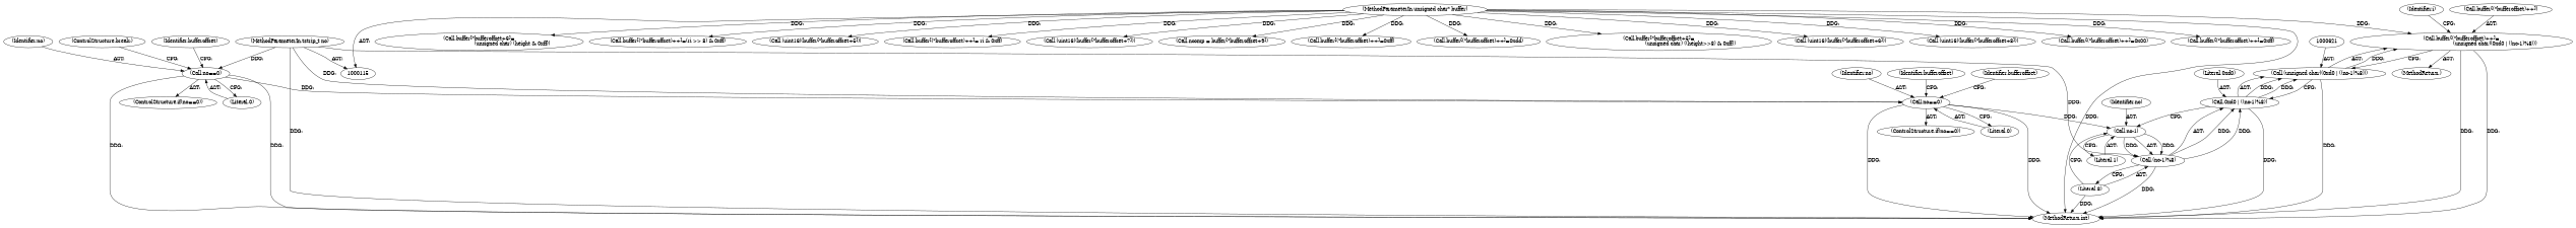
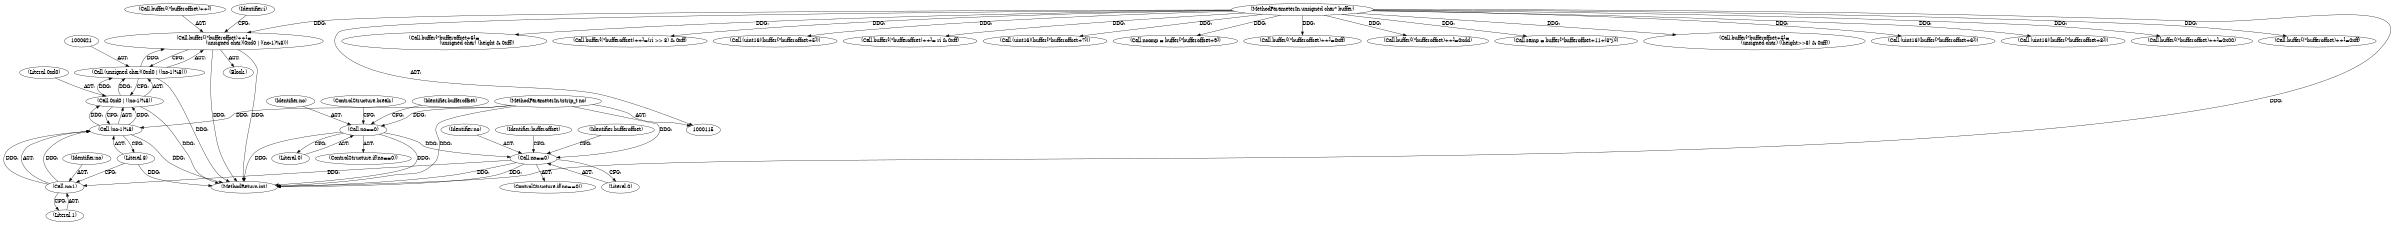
  digraph {
    n1 [label="(Call,buffer[(*bufferoffset)++]=\n                                             (unsigned char)(0xd0 | ((no-1)%8)))"]
    n2 [label="(Call,(unsigned char)(0xd0 | ((no-1)%8)))"]
-   n3 [label="(MethodReturn,)"]
+   n3 [label="(Block,)"]
    n4 [label="(MethodReturn,int)"]
    n5 [label="(Call,0xd0 | ((no-1)%8))"]
    n6 [label="(Call,(no-1)%8)"]
    n7 [label="(Literal,8)"]
    n8 [label="(Call,no-1)"]
    n9 [label="(Literal,1)"]
    n10 [label="(Call,no==0)"]
    n11 [label="(ControlStructure,if(no==0))"]
    n12 [label="(Literal,0)"]
    n13 [label="(Call,no==0)"]
    n14 [label="(ControlStructure,if(no==0))"]
    n15 [label="(Literal,0)"]
    n16 [label="(MethodParameterIn,tstrip_t no)"]
    1000115
    n18 [label="(MethodParameterIn,unsigned char* buffer)"]
    n19 [label="(Call,buffer[*bufferoffset+6]=\n                                            (unsigned char) (height & 0xff))"]
    n20 [label="(Call,buffer[(*bufferoffset)++]=(ri >> 8) & 0xff)"]
    n21 [label="(Call,(uint16)(buffer[*bufferoffset+5]))"]
    n22 [label="(Call,buffer[(*bufferoffset)++]= ri & 0xff)"]
    n23 [label="(Call,(uint16)(buffer[*bufferoffset+7]))"]
    n24 [label="(Call,ncomp = buffer[*bufferoffset+9])"]
    n25 [label="(Call,buffer[(*bufferoffset)++]=0xff)"]
    n26 [label="(Call,buffer[(*bufferoffset)++]=0xdd)"]
+   n27 [label="(Call,samp = buffer[*bufferoffset+11+(3*j)])"]
    n28 [label="(Call,buffer[*bufferoffset+5]=\n                                          (unsigned char) ((height>>8) & 0xff))"]
    n29 [label="(Call,(uint16)(buffer[*bufferoffset+6]))"]
    n30 [label="(Call,(uint16)(buffer[*bufferoffset+8]))"]
    n31 [label="(Call,buffer[(*bufferoffset)++]=0x00)"]
    n32 [label="(Call,buffer[(*bufferoffset)++]=0xff)"]
    n33 [label="(Identifier,no)"]
    n34 [label="(Identifier,bufferoffset)"]
    n35 [label="(Identifier,bufferoffset)"]
    n36 [label="(Identifier,i)"]
    n37 [label="(Identifier,no)"]
    n38 [label="(Literal,0xd0)"]
    n39 [label="(ControlStructure,break;)"]
    n40 [label="(Identifier,bufferoffset)"]
    n41 [label="(Identifier,no)"]
    n42 [label="(Call,buffer[(*bufferoffset)++])"]
    1000621
    n1 -> n2 [label="CFG: "]
    n1 -> n3 [label="AST: "]
    n1 -> n4 [label="DDG: "]
    n1 -> n4 [label="DDG: "]
    n2 -> n1 [label="AST: "]
    n2 -> n1 [label="DDG: "]
    n2 -> n4 [label="DDG: "]
    n2 -> n5 [label="CFG: "]
    n5 -> n2 [label="AST: "]
    n5 -> n2 [label="DDG: "]
    n5 -> n2 [label="DDG: "]
    n5 -> n4 [label="DDG: "]
-   n5 -> n8 [label="CFG: "]
+   n5 -> n6 [label="CFG: "]
    n6 -> n4 [label="DDG: "]
    n6 -> n5 [label="AST: "]
    n6 -> n5 [label="DDG: "]
    n6 -> n5 [label="DDG: "]
    n6 -> n7 [label="CFG: "]
    n7 -> n4 [label="DDG: "]
    n7 -> n6 [label="AST: "]
    n7 -> n8 [label="CFG: "]
    n8 -> n6 [label="AST: "]
    n8 -> n6 [label="DDG: "]
    n8 -> n6 [label="DDG: "]
    n8 -> n9 [label="CFG: "]
    n9 -> n8 [label="AST: "]
    n10 -> n4 [label="DDG: "]
    n10 -> n4 [label="DDG: "]
    n10 -> n8 [label="DDG: "]
    n10 -> n11 [label="AST: "]
    n10 -> n12 [label="CFG: "]
    n12 -> n10 [label="AST: "]
    n13 -> n4 [label="DDG: "]
    n13 -> n4 [label="DDG: "]
    n13 -> n10 [label="DDG: "]
    n13 -> n14 [label="AST: "]
    n13 -> n15 [label="CFG: "]
    n15 -> n13 [label="AST: "]
    n16 -> n4 [label="DDG: "]
    n16 -> n6 [label="DDG: "]
    n16 -> n10 [label="DDG: "]
    n16 -> n13 [label="DDG: "]
    n16 -> 1000115 [label="AST: "]
    n18 -> n1 [label="DDG: "]
    n18 -> n4 [label="DDG: "]
    n18 -> 1000115 [label="AST: "]
    n18 -> n19 [label="DDG: "]
    n18 -> n20 [label="DDG: "]
    n18 -> n21 [label="DDG: "]
    n18 -> n22 [label="DDG: "]
    n18 -> n23 [label="DDG: "]
    n18 -> n24 [label="DDG: "]
    n18 -> n25 [label="DDG: "]
    n18 -> n26 [label="DDG: "]
+   n18 -> n27 [label="DDG: "]
    n18 -> n28 [label="DDG: "]
    n18 -> n29 [label="DDG: "]
    n18 -> n30 [label="DDG: "]
    n18 -> n31 [label="DDG: "]
    n18 -> n32 [label="DDG: "]
    n33 -> n10 [label="AST: "]
    n34 -> n13 [label="CFG: "]
    n35 -> n10 [label="CFG: "]
    n36 -> n1 [label="CFG: "]
    n37 -> n13 [label="AST: "]
    n38 -> n5 [label="AST: "]
    n39 -> n13 [label="CFG: "]
    n40 -> n10 [label="CFG: "]
    n41 -> n8 [label="AST: "]
    n42 -> n1 [label="AST: "]
    1000621 -> n2 [label="AST: "]
  }
